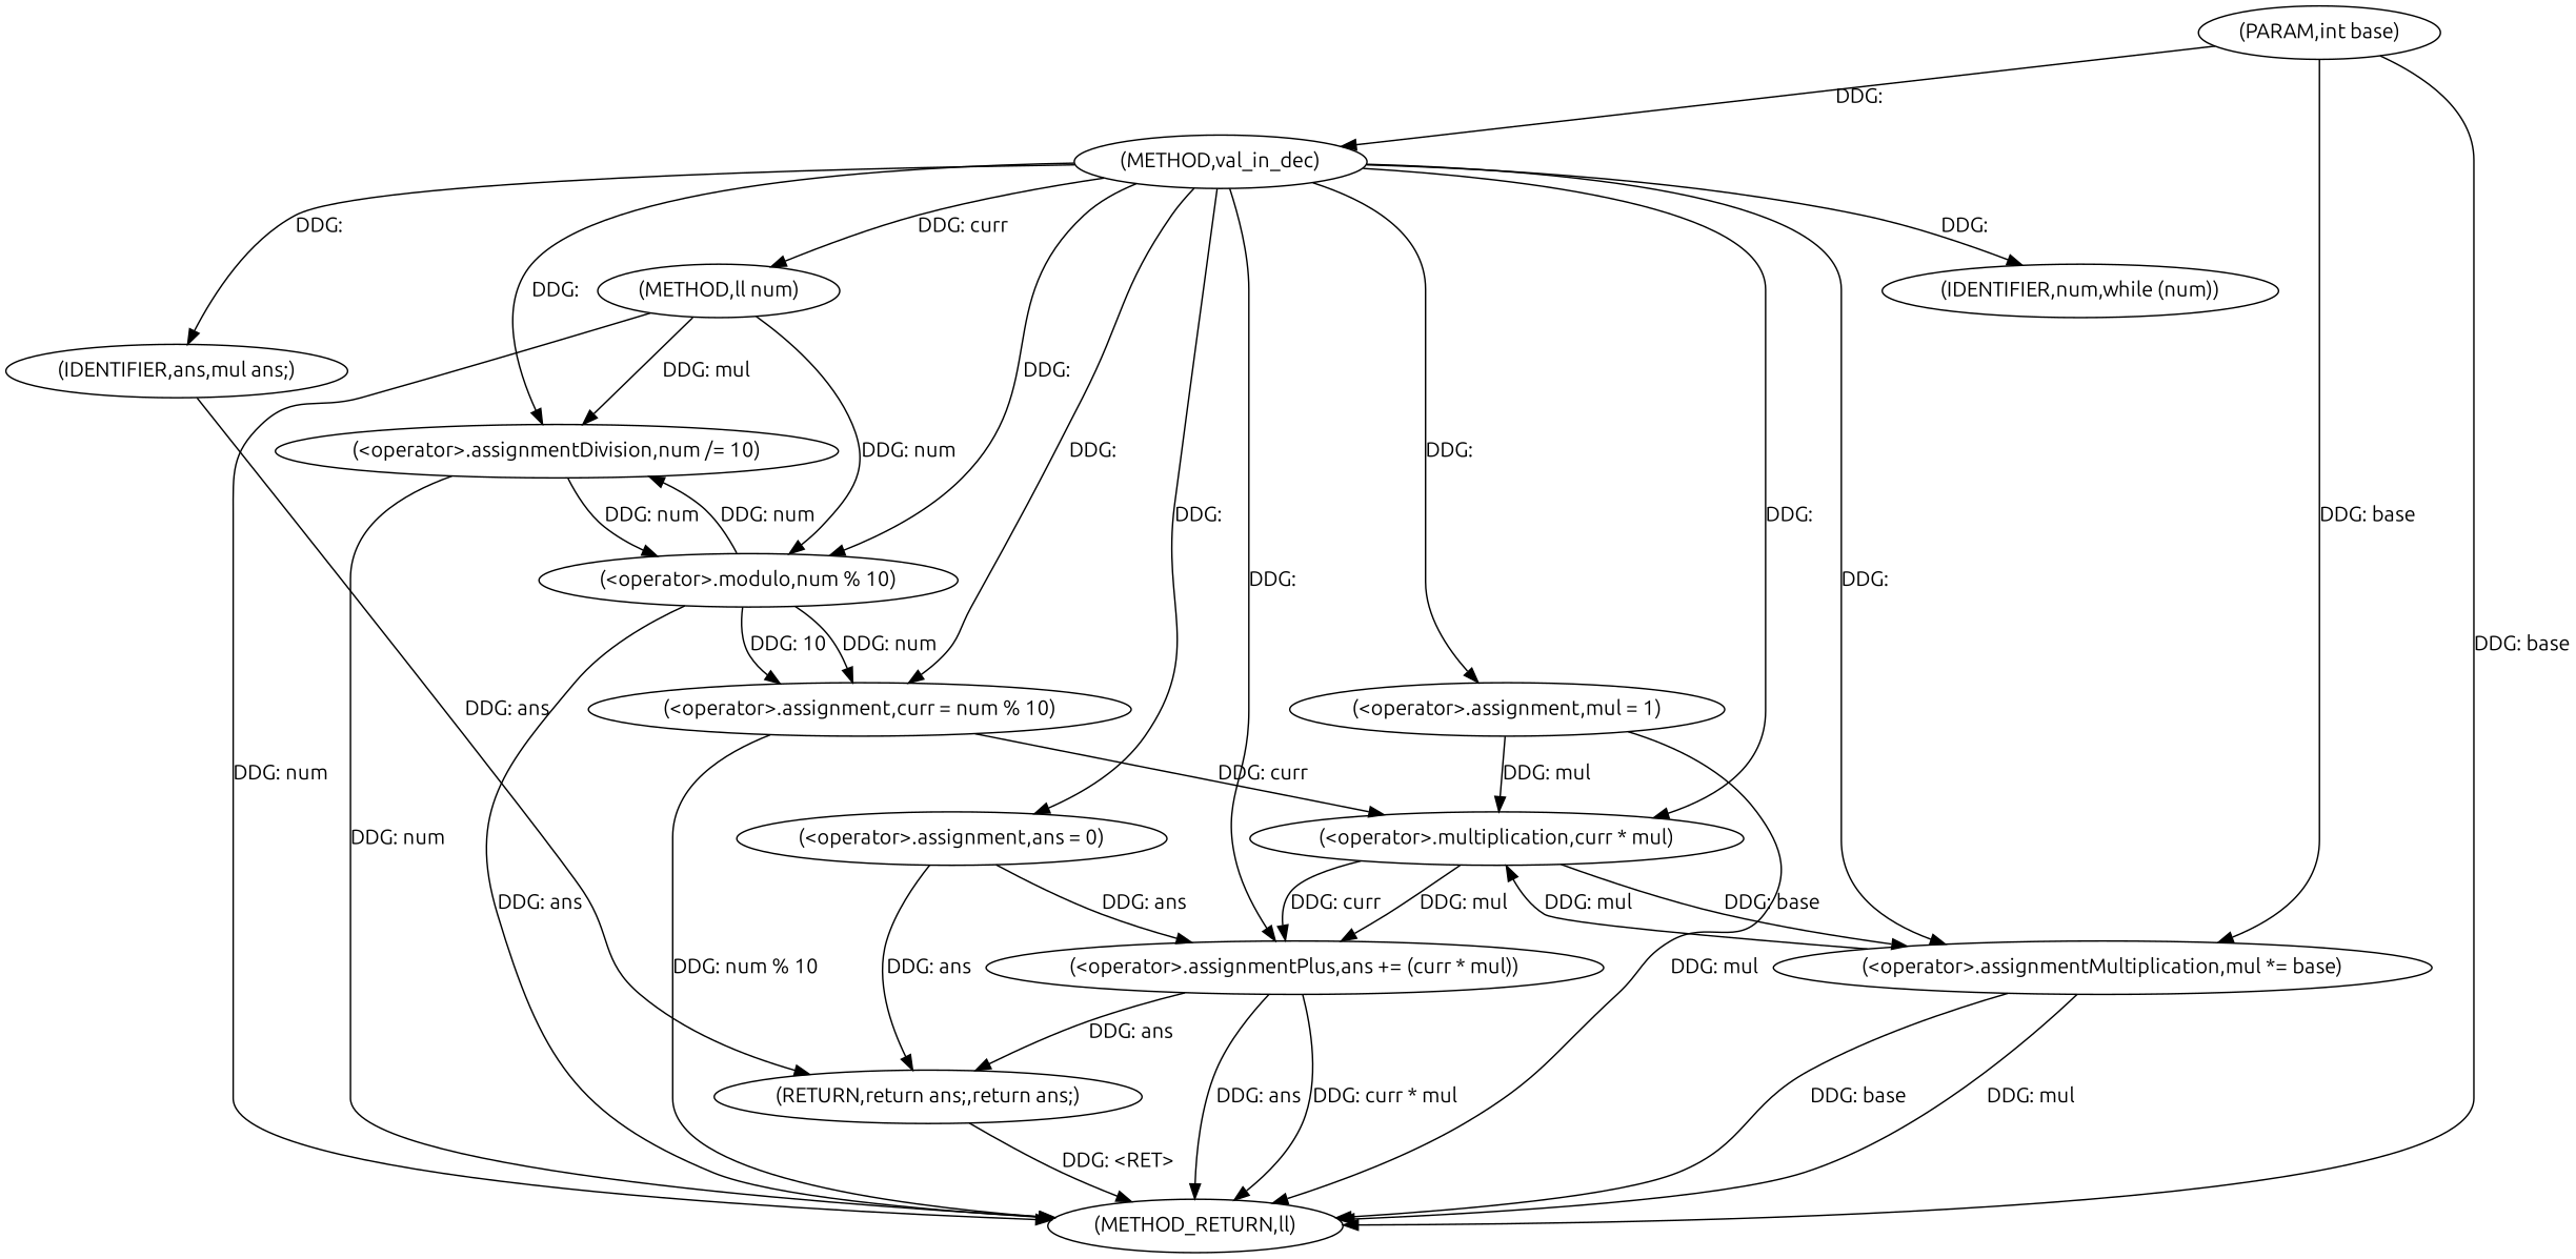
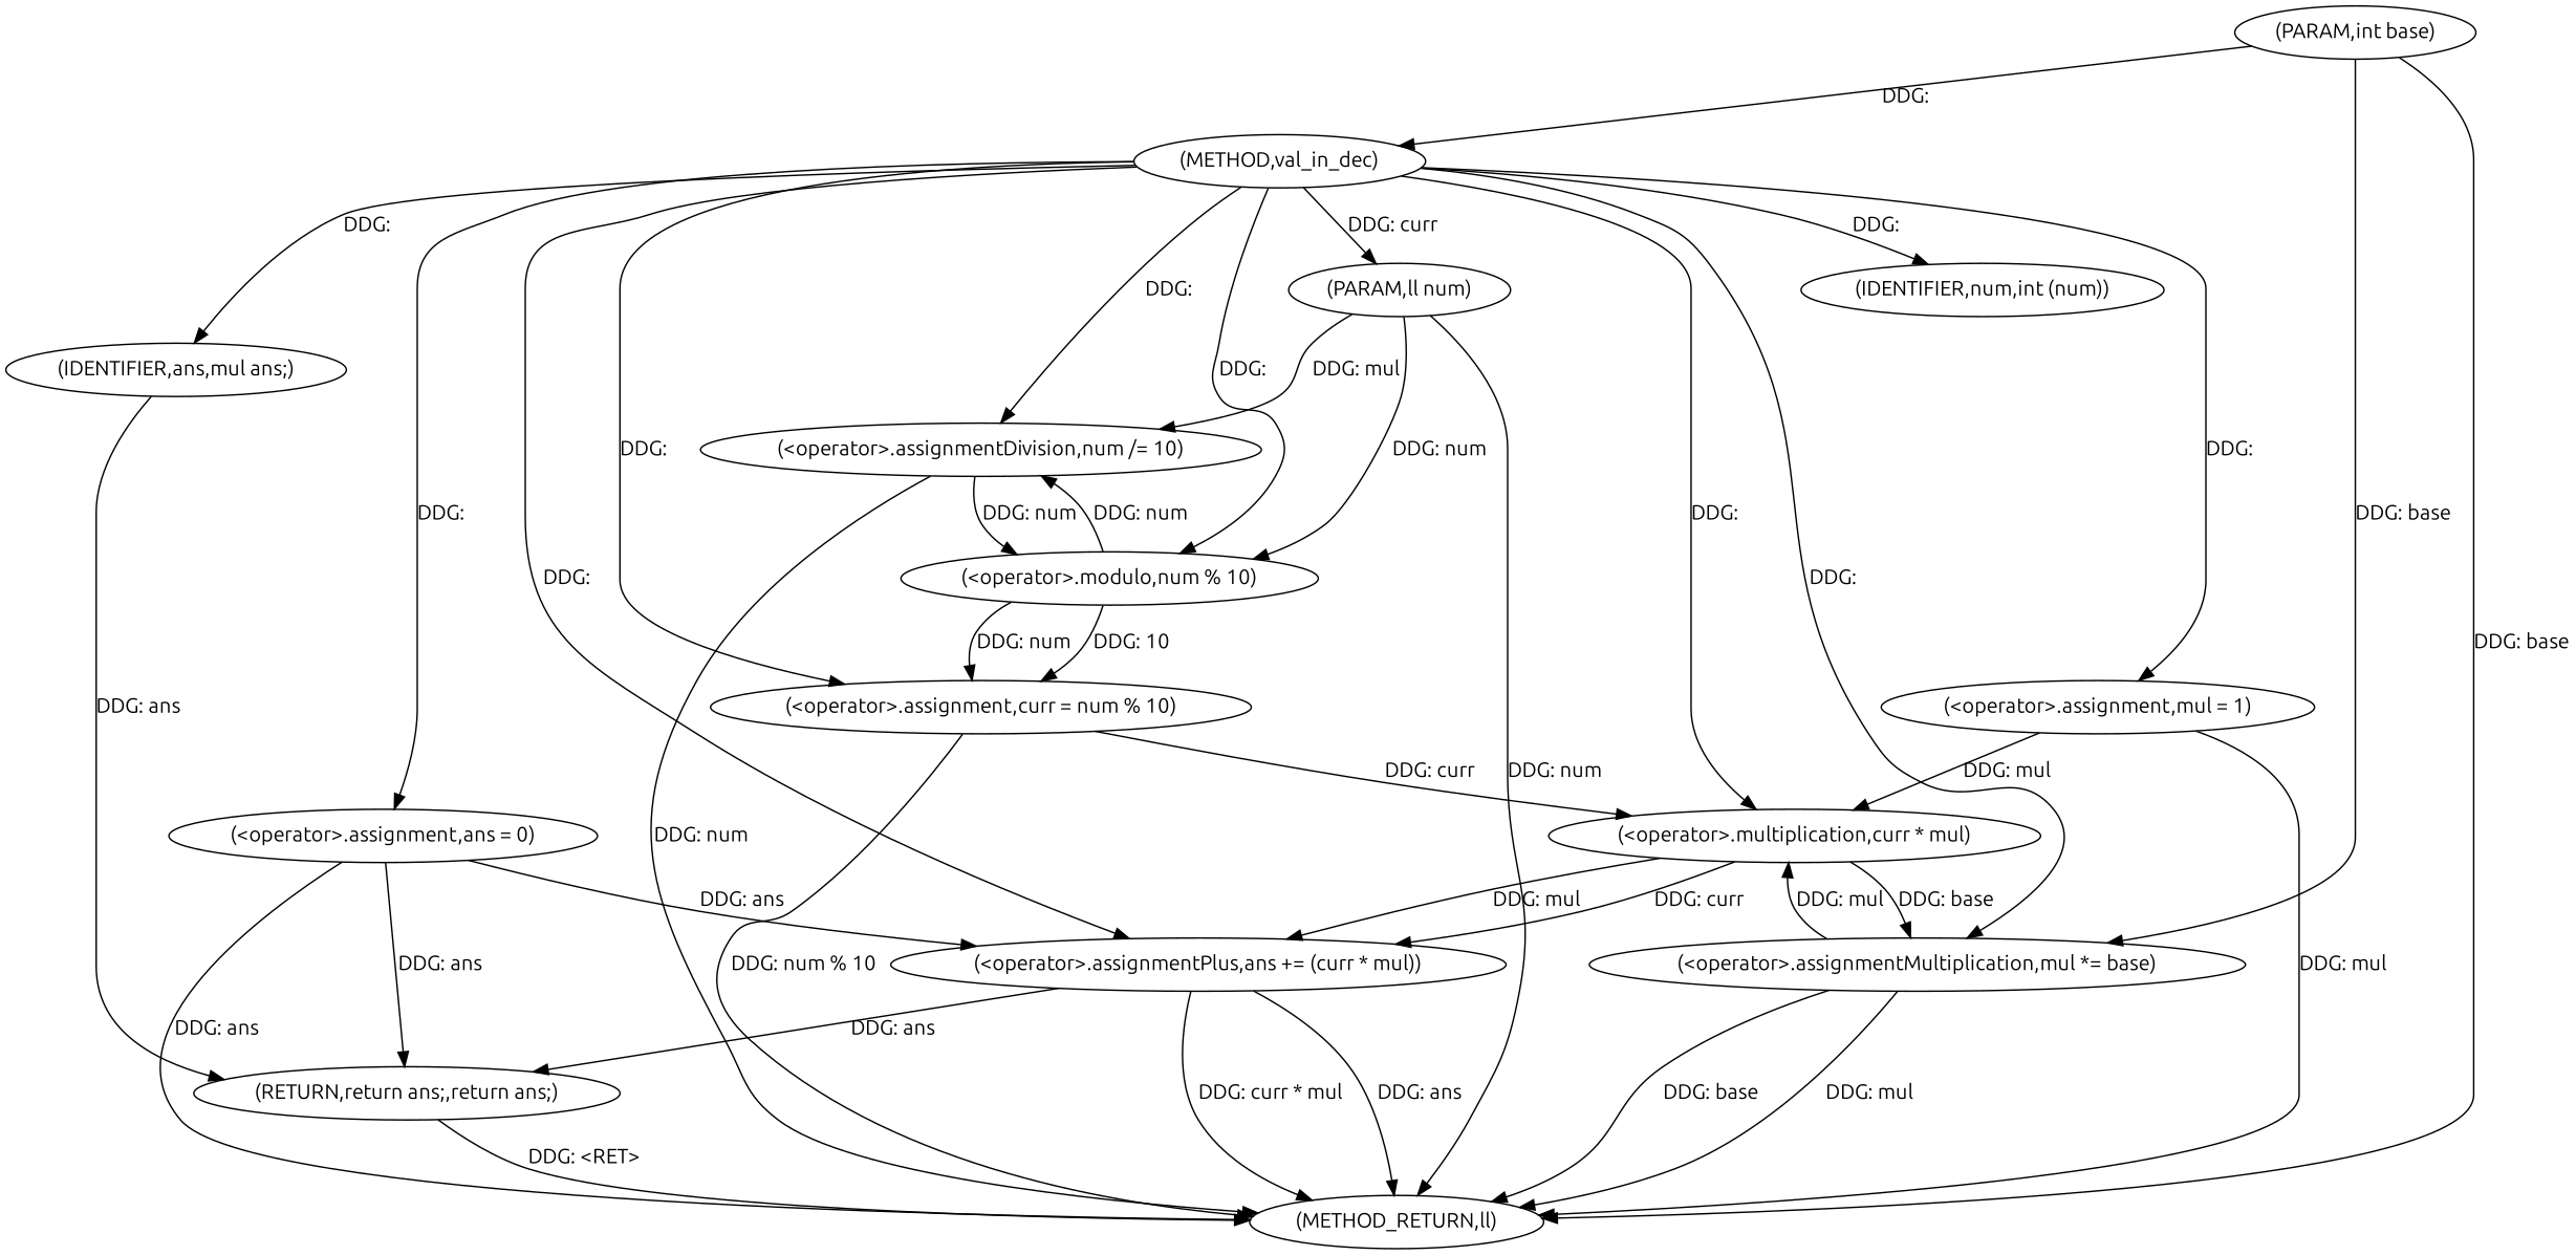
  digraph {
    fontname=Ubuntu
    node [fontname=Ubuntu]
    edge [fontname=Ubuntu]
    n1 [label="(METHOD,val_in_dec)"]
-   n2 [label="(METHOD,ll num)"]
+   n2 [label="(PARAM,ll num)"]
    n3 [label="(<operator>.assignment,mul = 1)"]
    n4 [label="(<operator>.assignment,ans = 0)"]
-   n5 [label="(IDENTIFIER,num,while (num))"]
+   n5 [label="(IDENTIFIER,num,int (num))"]
    n6 [label="(IDENTIFIER,ans,mul ans;)"]
    n7 [label="(<operator>.assignment,curr = num % 10)"]
    n8 [label="(<operator>.assignmentPlus,ans += (curr * mul))"]
    n9 [label="(<operator>.assignmentMultiplication,mul *= base)"]
    n10 [label="(<operator>.assignmentDivision,num /= 10)"]
    n11 [label="(<operator>.modulo,num % 10)"]
    n12 [label="(<operator>.multiplication,curr * mul)"]
    n13 [label="(METHOD_RETURN,ll)"]
    n14 [label="(PARAM,int base)"]
    n15 [label="(RETURN,return ans;,return ans;)"]
    n1 -> n2 [label="DDG: curr"]
    n1 -> n3 [label="DDG: "]
    n1 -> n4 [label="DDG: "]
    n1 -> n5 [label="DDG: "]
    n1 -> n6 [label="DDG: "]
    n1 -> n7 [label="DDG: "]
    n1 -> n8 [label="DDG: "]
    n1 -> n9 [label="DDG: "]
    n1 -> n10 [label="DDG: "]
    n1 -> n11 [label="DDG: "]
    n1 -> n12 [label="DDG: "]
    n2 -> n10 [label="DDG: mul"]
    n2 -> n11 [label="DDG: num"]
    n2 -> n13 [label="DDG: num"]
    n3 -> n12 [label="DDG: mul"]
    n3 -> n13 [label="DDG: mul"]
    n4 -> n8 [label="DDG: ans"]
-   n11 -> n13 [label="DDG: ans"]
+   n4 -> n13 [label="DDG: ans"]
    n4 -> n15 [label="DDG: ans"]
    n6 -> n15 [label="DDG: ans"]
    n7 -> n12 [label="DDG: curr"]
    n7 -> n13 [label="DDG: num % 10"]
    n8 -> n13 [label="DDG: ans"]
    n8 -> n13 [label="DDG: curr * mul"]
    n8 -> n15 [label="DDG: ans"]
    n9 -> n12 [label="DDG: mul"]
    n9 -> n13 [label="DDG: mul"]
    n9 -> n13 [label="DDG: base"]
    n10 -> n11 [label="DDG: num"]
    n10 -> n13 [label="DDG: num"]
    n11 -> n7 [label="DDG: 10"]
    n11 -> n7 [label="DDG: num"]
    n11 -> n10 [label="DDG: num"]
    n12 -> n8 [label="DDG: mul"]
    n12 -> n8 [label="DDG: curr"]
    n12 -> n9 [label="DDG: base"]
    n14 -> n1 [label="DDG: "]
    n14 -> n9 [label="DDG: base"]
    n14 -> n13 [label="DDG: base"]
    n15 -> n13 [label="DDG: <RET>"]
  }
